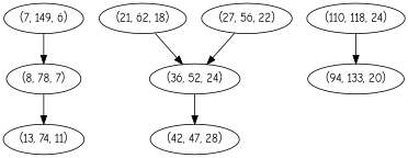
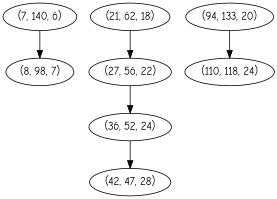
  digraph {
    fontname="Comic Neue"
    node [fontname="Comic Neue"]
    edge [fontname="Comic Neue"]
-   "(7, 149, 6)"
-   "(8, 78, 7)"
-   "(13, 74, 11)"
+   "(7, 149, 6)" [label="(7, 140, 6)"]
+   "(8, 78, 7)" [label="(8, 98, 7)"]
    "(21, 62, 18)"
    "(27, 56, 22)"
    "(36, 52, 24)"
    "(42, 47, 28)"
    "(94, 133, 20)"
    "(110, 118, 24)"
    "(7, 149, 6)" -> "(8, 78, 7)"
-   "(8, 78, 7)" -> "(13, 74, 11)"
-   "(21, 62, 18)" -> "(36, 52, 24)"
+   "(21, 62, 18)" -> "(27, 56, 22)"
    "(27, 56, 22)" -> "(36, 52, 24)"
    "(36, 52, 24)" -> "(42, 47, 28)"
-   "(110, 118, 24)" -> "(94, 133, 20)"
+   "(94, 133, 20)" -> "(110, 118, 24)"
  }
